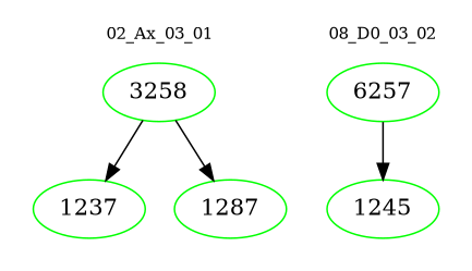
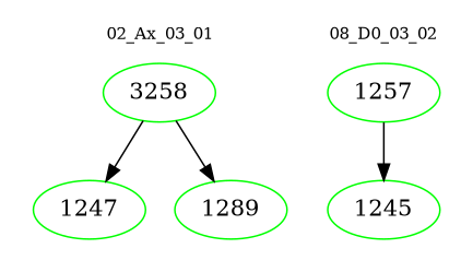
  digraph {
    node [color=green]
    edge [color=black]
    n1 [label=3258]
-   n2 [label=1237]
-   n3 [label=1287]
-   n4 [label=6257]
+   n2 [label=1247]
+   n3 [label=1289]
+   n4 [label=1257]
    n5 [label=1245]
    subgraph cluster_1 {
      color=white
      fontsize=10
      label="02_Ax_03_01"
      n1
      n2
      n3
    }
    subgraph cluster_2 {
      color=white
      fontsize=10
      label="08_D0_03_02"
      n4
      n5
    }
    n1 -> n2
    n1 -> n3
    n4 -> n5
  }
